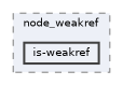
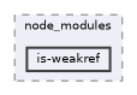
  digraph {
    compound=true
    n1 [color=grey25 fillcolor="#edf0f7" fontname=Helvetica fontsize=10 height=0.2 label="is-weakref" shape=box style="filled,bold" width=0.4]
    subgraph cluster_1 {
      bgcolor="#edf0f7"
      fontname=Helvetica
      fontsize=10
-     label=node_weakref
+     label=node_modules
      pencolor=grey50
      style="filled,dashed"
      n1
    }
  }
